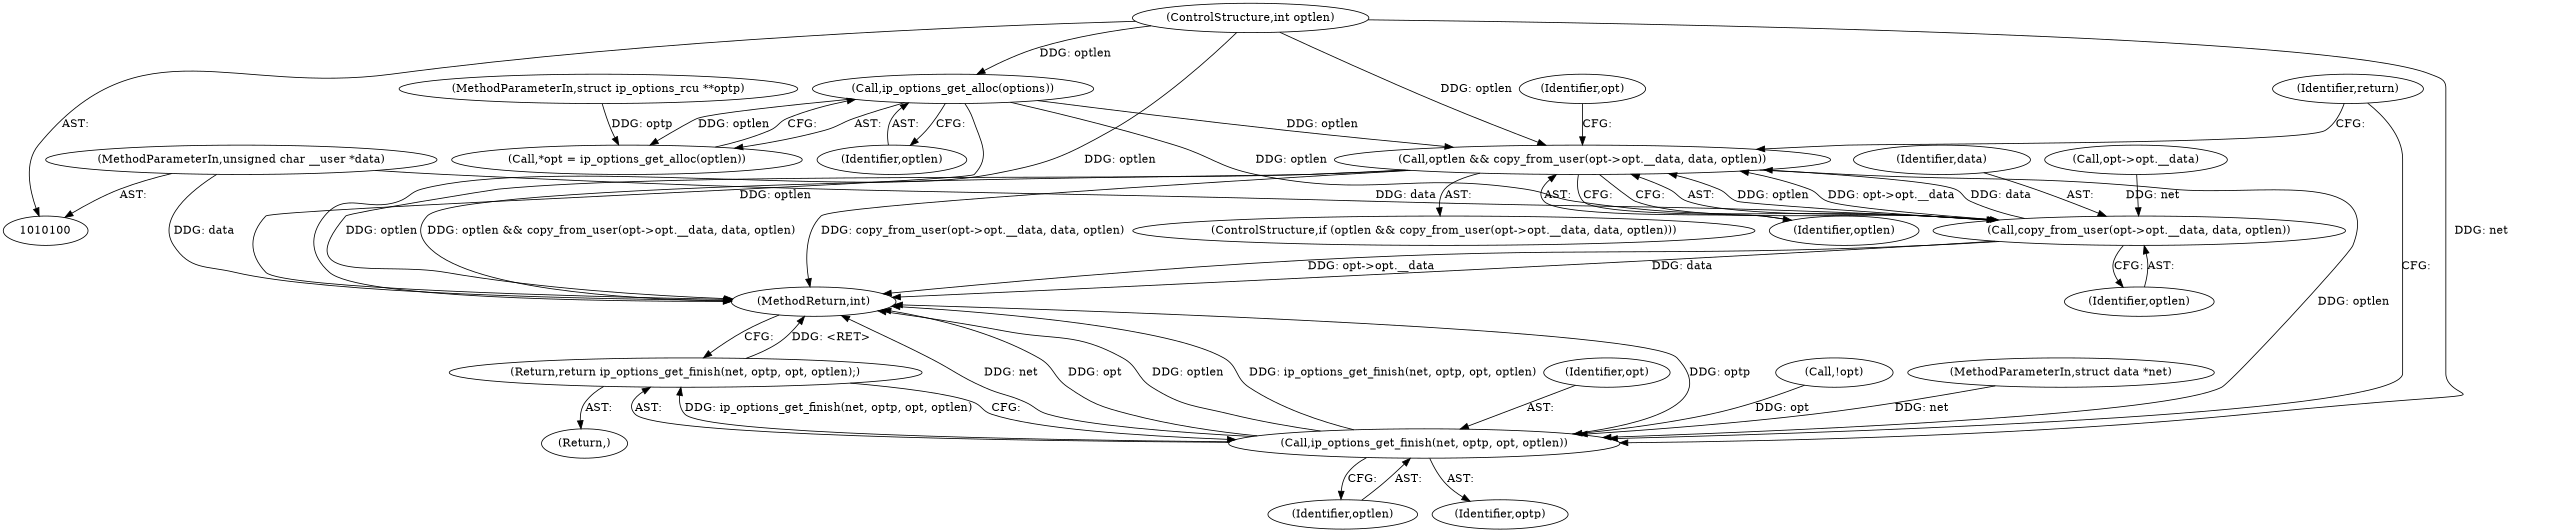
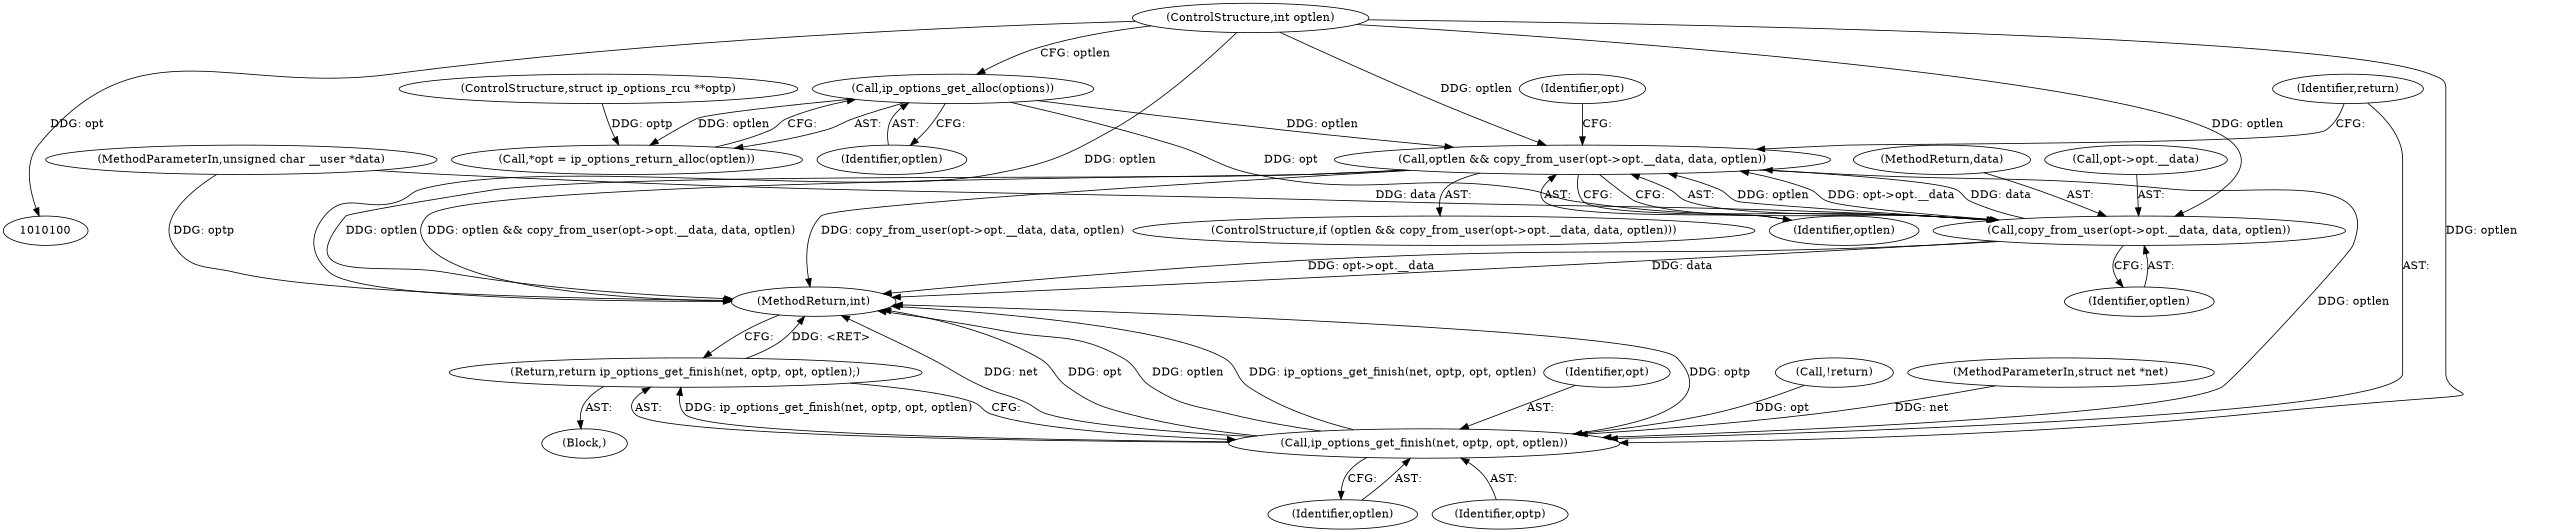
  digraph {
    n1 [label="(Call,optlen && copy_from_user(opt->opt.__data, data, optlen))"]
    n2 [label="(Call,copy_from_user(opt->opt.__data, data, optlen))"]
    n3 [label="(Call,ip_options_get_finish(net, optp, opt, optlen))"]
    n4 [label="(Identifier,optlen)"]
    n5 [label="(MethodReturn,int)"]
    n6 [label="(ControlStructure,if (optlen && copy_from_user(opt->opt.__data, data, optlen)))"]
    n7 [label="(Identifier,optlen)"]
    n8 [label="(Return,return ip_options_get_finish(net, optp, opt, optlen);)"]
    n9 [label="(Identifier,optlen)"]
    n10 [label="(MethodParameterIn,unsigned char __user *data)"]
    n11 [label=1010100]
    n12 [label="(Call,ip_options_get_alloc(options))"]
-   n13 [label="(Call,*opt = ip_options_get_alloc(optlen))"]
+   n13 [label="(Call,*opt = ip_options_return_alloc(optlen))"]
    n14 [label="(Identifier,optlen)"]
    n15 [label="(ControlStructure,int optlen)"]
-   n16 [label="(Return,)"]
+   n16 [label="(Block,)"]
    n17 [label="(Identifier,opt)"]
    n18 [label="(Identifier,opt)"]
    n19 [label="(Identifier,return)"]
    n20 [label="(Call,opt->opt.__data)"]
-   n21 [label="(MethodParameterIn,struct ip_options_rcu **optp)"]
-   n22 [label="(Call,!opt)"]
-   n23 [label="(Identifier,data)"]
-   n24 [label="(MethodParameterIn,struct data *net)"]
+   n21 [label="(ControlStructure,struct ip_options_rcu **optp)"]
+   n22 [label="(Call,!return)"]
+   n23 [label="(MethodReturn,data)"]
+   n24 [label="(MethodParameterIn,struct net *net)"]
    n25 [label="(Identifier,optp)"]
    n1 -> n2 [label="CFG: "]
    n1 -> n3 [label="DDG: optlen"]
    n1 -> n4 [label="CFG: "]
    n1 -> n5 [label="DDG: optlen && copy_from_user(opt->opt.__data, data, optlen)"]
    n1 -> n5 [label="DDG: optlen"]
    n1 -> n5 [label="DDG: copy_from_user(opt->opt.__data, data, optlen)"]
    n1 -> n6 [label="AST: "]
    n2 -> n1 [label="AST: "]
    n2 -> n1 [label="DDG: optlen"]
    n2 -> n1 [label="DDG: opt->opt.__data"]
    n2 -> n1 [label="DDG: data"]
    n2 -> n5 [label="DDG: data"]
    n2 -> n5 [label="DDG: opt->opt.__data"]
    n2 -> n7 [label="CFG: "]
    n3 -> n5 [label="DDG: net"]
    n3 -> n5 [label="DDG: opt"]
    n3 -> n5 [label="DDG: optlen"]
    n3 -> n5 [label="DDG: ip_options_get_finish(net, optp, opt, optlen)"]
    n3 -> n5 [label="DDG: optp"]
    n3 -> n8 [label="AST: "]
    n3 -> n8 [label="DDG: ip_options_get_finish(net, optp, opt, optlen)"]
    n3 -> n9 [label="CFG: "]
    n4 -> n1 [label="AST: "]
    n5 -> n8 [label="CFG: "]
    n7 -> n2 [label="AST: "]
    n8 -> n3 [label="CFG: "]
    n8 -> n5 [label="DDG: <RET>"]
    n8 -> n16 [label="AST: "]
    n9 -> n3 [label="AST: "]
    n10 -> n2 [label="DDG: data"]
-   n10 -> n5 [label="DDG: data"]
-   n10 -> n11 [label="AST: "]
+   n10 -> n5 [label="DDG: optp"]
    n12 -> n1 [label="DDG: optlen"]
-   n12 -> n2 [label="DDG: optlen"]
-   n12 -> n5 [label="DDG: optlen"]
+   n12 -> n2 [label="DDG: opt"]
    n12 -> n13 [label="AST: "]
    n12 -> n13 [label="DDG: optlen"]
    n12 -> n14 [label="CFG: "]
    n13 -> n12 [label="CFG: "]
    n14 -> n12 [label="AST: "]
    n15 -> n1 [label="DDG: optlen"]
-   n15 -> n3 [label="DDG: net"]
+   n15 -> n2 [label="DDG: optlen"]
+   n15 -> n3 [label="DDG: optlen"]
    n15 -> n5 [label="DDG: optlen"]
-   n15 -> n11 [label="AST: "]
-   n15 -> n12 [label="DDG: optlen"]
+   n15 -> n11 [label="DDG: opt"]
+   n15 -> n12 [label="CFG: optlen"]
    n17 -> n3 [label="AST: "]
    n18 -> n1 [label="CFG: "]
    n19 -> n1 [label="CFG: "]
-   n19 -> n3 [label="CFG: "]
-   n20 -> n2 [label="DDG: net"]
+   n19 -> n3 [label="AST: "]
+   n20 -> n2 [label="AST: "]
    n21 -> n13 [label="DDG: optp"]
    n22 -> n3 [label="DDG: opt"]
    n23 -> n2 [label="AST: "]
    n24 -> n3 [label="DDG: net"]
-   n3 -> n25 [label="AST: "]
+   n25 -> n3 [label="AST: "]
  }
